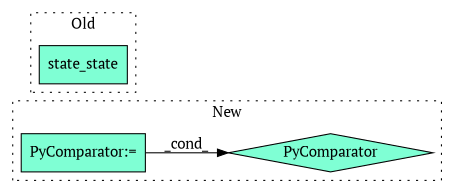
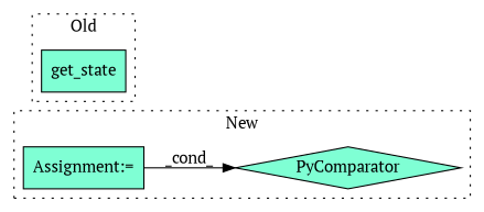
  digraph {
    rankdir=LR
    fontname="PT Serif"
    node [l=43 s=4302 shape=box style=filled fillcolor=aquamarine fontname="PT Serif"]
    n1 [a=113 label=PyComparator shape=diamond]
-   n2 [a=7 label="PyComparator:="]
-   n3 [a=32 l=11 label=state_state s=4366]
+   n2 [a=7 label="Assignment:="]
+   n3 [a=32 l=11 label=get_state s=4366]
    subgraph cluster_1 {
      label=New
      style=dotted
      n1
      n2
    }
    subgraph cluster_2 {
      label=Old
      style=dotted
      n3
    }
    n2 -> n1 [label=_cond_ fontname="PT Serif"]
  }
